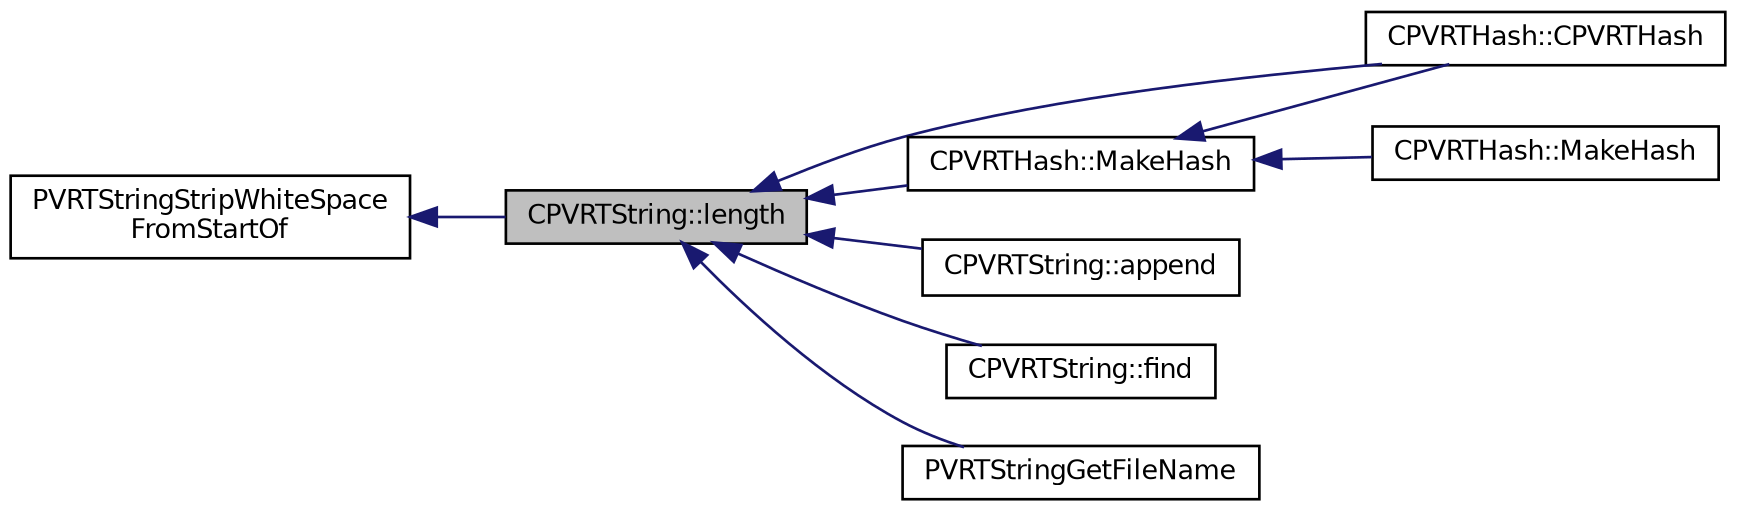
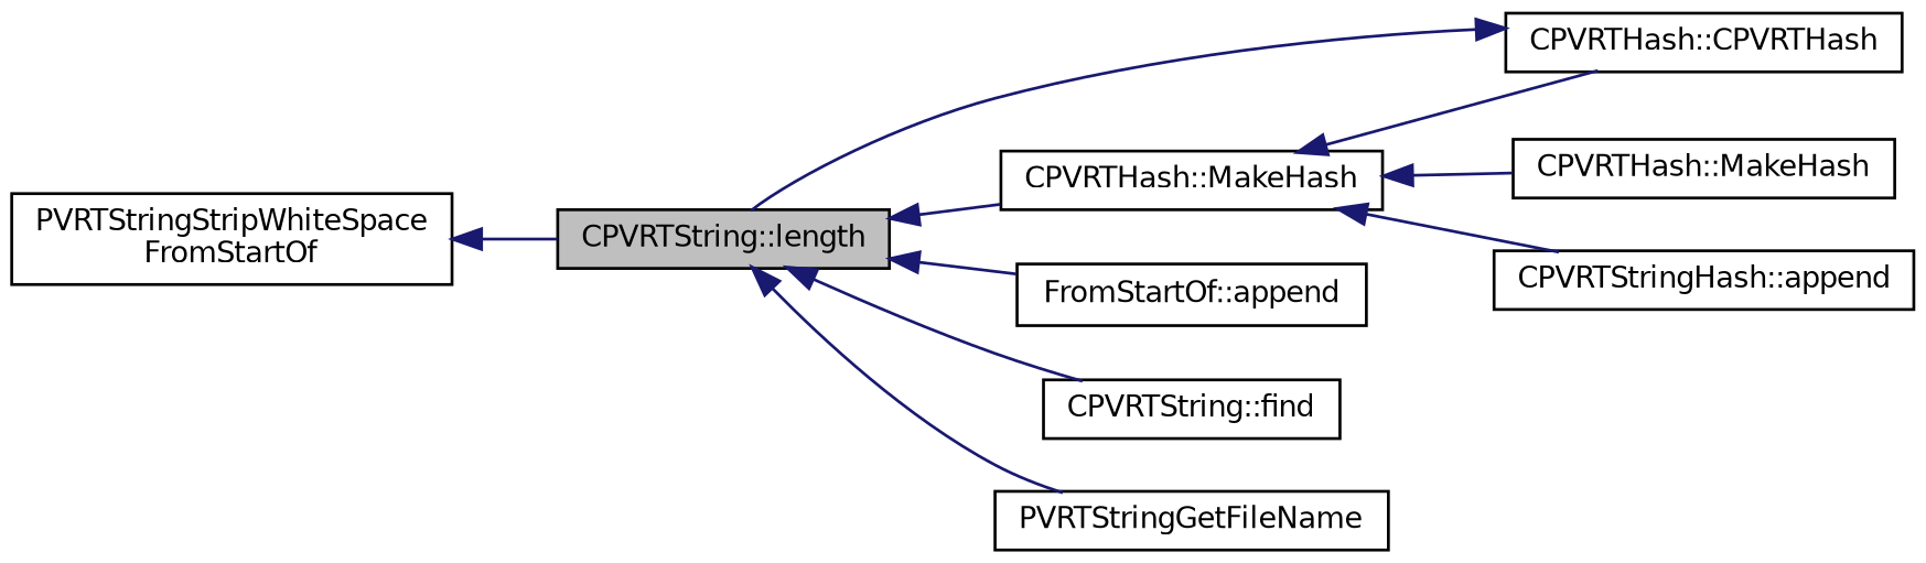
  digraph {
    rankdir=LR
    node [color=black fillcolor=white fontname=Helvetica fontsize=10 shape=record style=filled]
    edge [color=midnightblue dir=back fontname=Helvetica fontsize=10 labelfontname=Helvetica labelfontsize=10 style=solid]
    n1 [fillcolor=grey75 fontcolor=black height=0.2 label="CPVRTString::length" width=0.4]
    n2 [height=0.2 label="CPVRTHash::CPVRTHash" width=0.4]
    n3 [height=0.2 label="CPVRTHash::MakeHash" width=0.4]
-   n4 [height=0.2 label="CPVRTString::append" width=0.4]
+   n4 [height=0.2 label="FromStartOf::append" width=0.4]
    n5 [height=0.2 label="CPVRTString::find" width=0.4]
    n6 [height=0.2 label=PVRTStringGetFileName width=0.4]
    n7 [height=0.2 label="CPVRTHash::MakeHash" width=0.4]
+   n8 [height=0.2 label="CPVRTStringHash::append" width=0.4]
    n9 [height=0.2 label="PVRTStringStripWhiteSpace\lFromStartOf" width=0.4]
-   n1 -> n2
+   n2 -> n1
    n1 -> n3
    n1 -> n4
    n1 -> n5
    n1 -> n6
    n3 -> n2
    n3 -> n7
+   n3 -> n8
    n9 -> n1
  }
